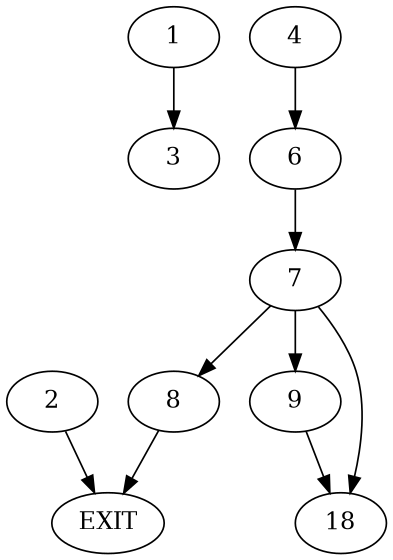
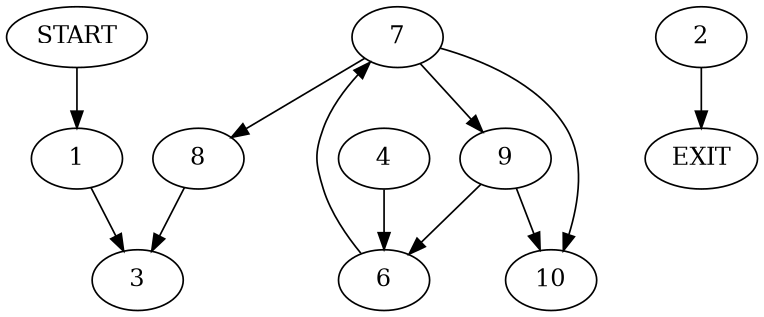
  digraph {
+   n1 [label=START]
    1
    3
    n4 [label=EXIT]
    2
    4
    6
    7
    8
    9
-   10 [label=18]
+   10
+   n1 -> 1
    1 -> 3
    2 -> n4
    4 -> 6
    6 -> 7
    7 -> 8
    7 -> 9
    7 -> 10
-   8 -> n4
+   8 -> 3
+   9 -> 6
    9 -> 10
  }
